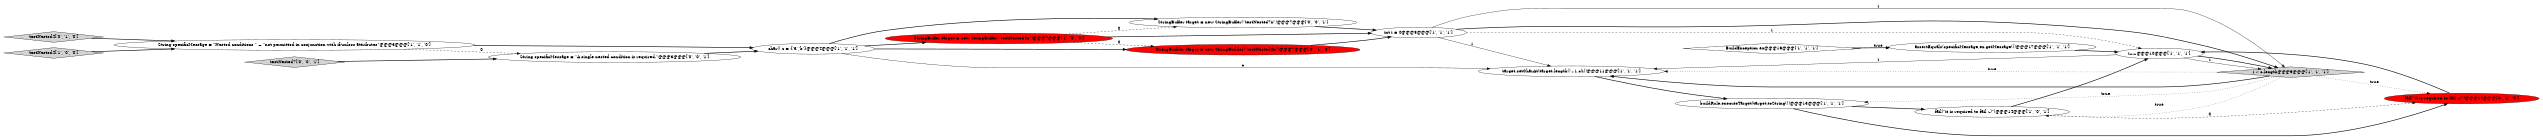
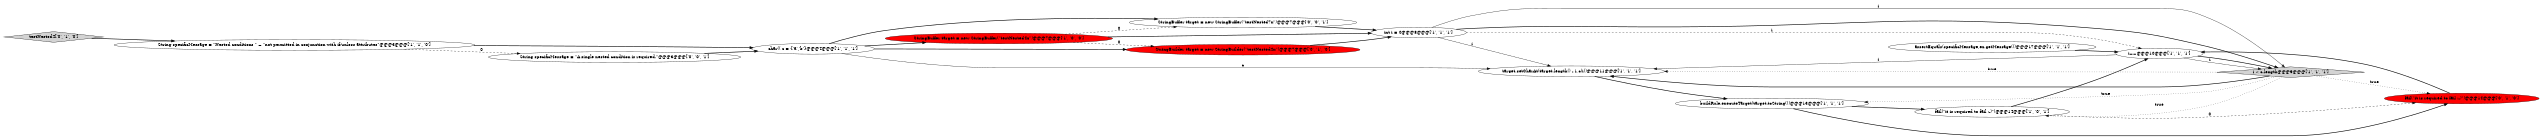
  digraph {
    rankdir=LR
    node [fillcolor=white shape=ellipse style=filled]
    edge [style=bold]
    n1 [label="char(( c = {'a','b'}@@@4@@@['1', '1', '1']"]
    n2 [label="target.setCharAt(target.length() - 1,c(i()@@@11@@@['1', '1', '1']"]
    n3 [fillcolor=red label="StringBuffer target = new StringBuffer(\"testNested4x\")@@@7@@@['1', '0', '0']"]
    n4 [fillcolor=red label="StringBuilder target = new StringBuilder(\"testNested4x\")@@@7@@@['0', '1', '0']"]
    n5 [label="StringBuffer target = new StringBuffer(\"testNested7x\")@@@7@@@['0', '0', '1']"]
    n6 [label="buildRule.executeTarget(target.toString())@@@13@@@['1', '1', '1']"]
    n7 [label="int i = 0@@@8@@@['1', '1', '1']"]
    n8 [label="i++@@@10@@@['1', '1', '1']"]
    n9 [fillcolor=lightgray label="i < c.length@@@9@@@['1', '1', '1']" shape=diamond]
    n10 [label="fail(\"it is required to fail :-)\")@@@14@@@['1', '0', '1']"]
    n11 [fillcolor=red label="fail(\"it is required to fail :-)\")@@@14@@@['0', '1', '0']"]
    n12 [fillcolor=lightgray label="testNested4['0', '1', '0']" shape=diamond]
    n13 [label="String specificMessage = \"Nested conditions \" + \"not permitted in conjunction with if/unless attributes\"@@@3@@@['1', '1', '0']"]
    n14 [label="String specificMessage = \"A single nested condition is required.\"@@@3@@@['0', '0', '1']"]
    n15 [label="assertEquals(specificMessage,ex.getMessage())@@@17@@@['1', '1', '1']"]
-   n16 [fillcolor=lightgray label="testNested7['0', '0', '1']" shape=diamond]
-   n17 [fillcolor=lightgray label="testNested4['1', '0', '0']" shape=diamond]
-   n18 [label="BuildException ex@@@16@@@['1', '1', '1']" shape=diamond]
    n1 -> n2 [label=c style=solid]
    n1 -> n3
    n1 -> n4
    n1 -> n5
    n2 -> n6
    n3 -> n4 [label=0 style=dashed]
    n3 -> n5 [label=0 style=dashed]
    n3 -> n7
    n4 -> n7
    n5 -> n7
    n6 -> n10
    n6 -> n11
    n7 -> n2 [label=i style=solid]
    n7 -> n8 [label=i style=dashed]
    n7 -> n9 [label=i style=solid]
    n7 -> n9
    n8 -> n2 [label=i style=solid]
    n8 -> n9 [label=i style=solid]
    n8 -> n9
    n9 -> n2
    n9 -> n2 [label=true style=dotted]
    n9 -> n6 [label=true style=dotted]
    n9 -> n10 [label=true style=dotted]
    n9 -> n11 [label=true style=dotted]
    n10 -> n8
    n10 -> n11 [label=0 style=dashed]
    n11 -> n8
    n12 -> n13
    n13 -> n1
    n13 -> n14 [label=0 style=dashed]
    n14 -> n1
    n15 -> n8
-   n16 -> n14
-   n17 -> n13
-   n18 -> n15
-   n18 -> n15 [label=true style=dotted]
  }
